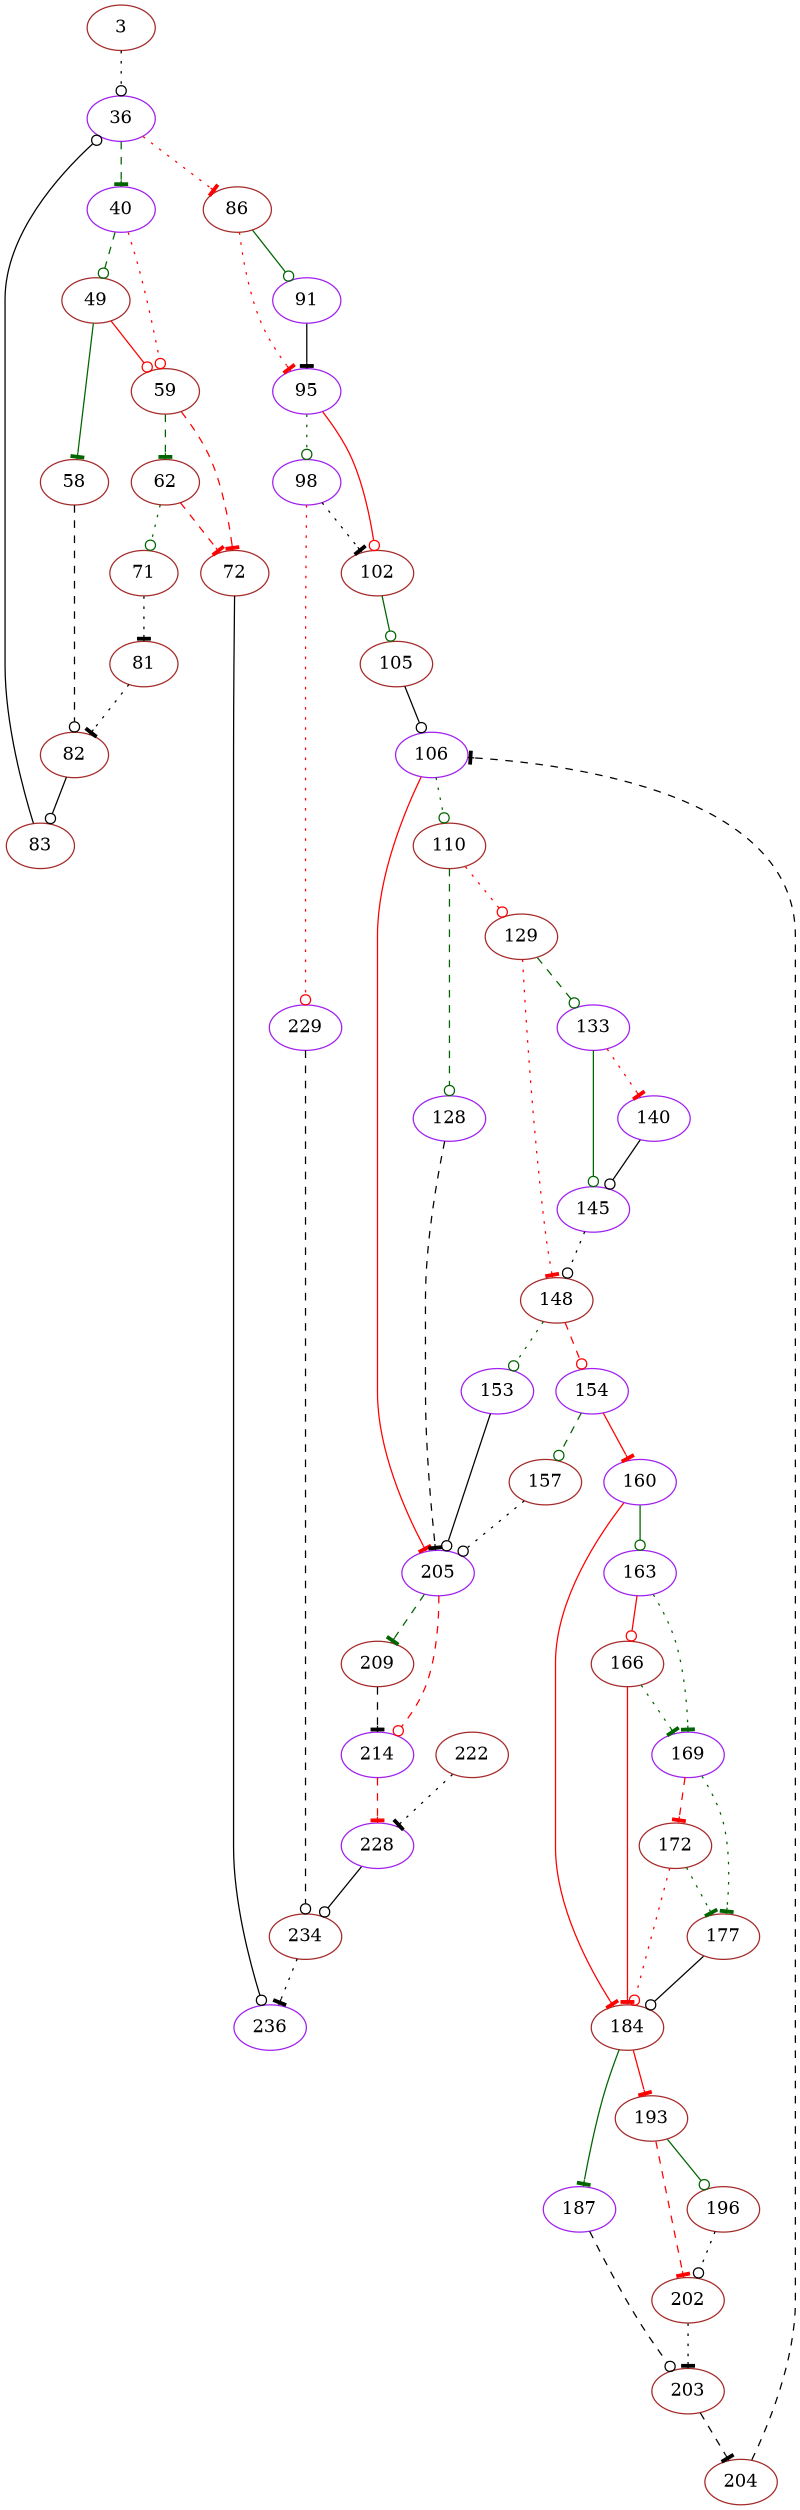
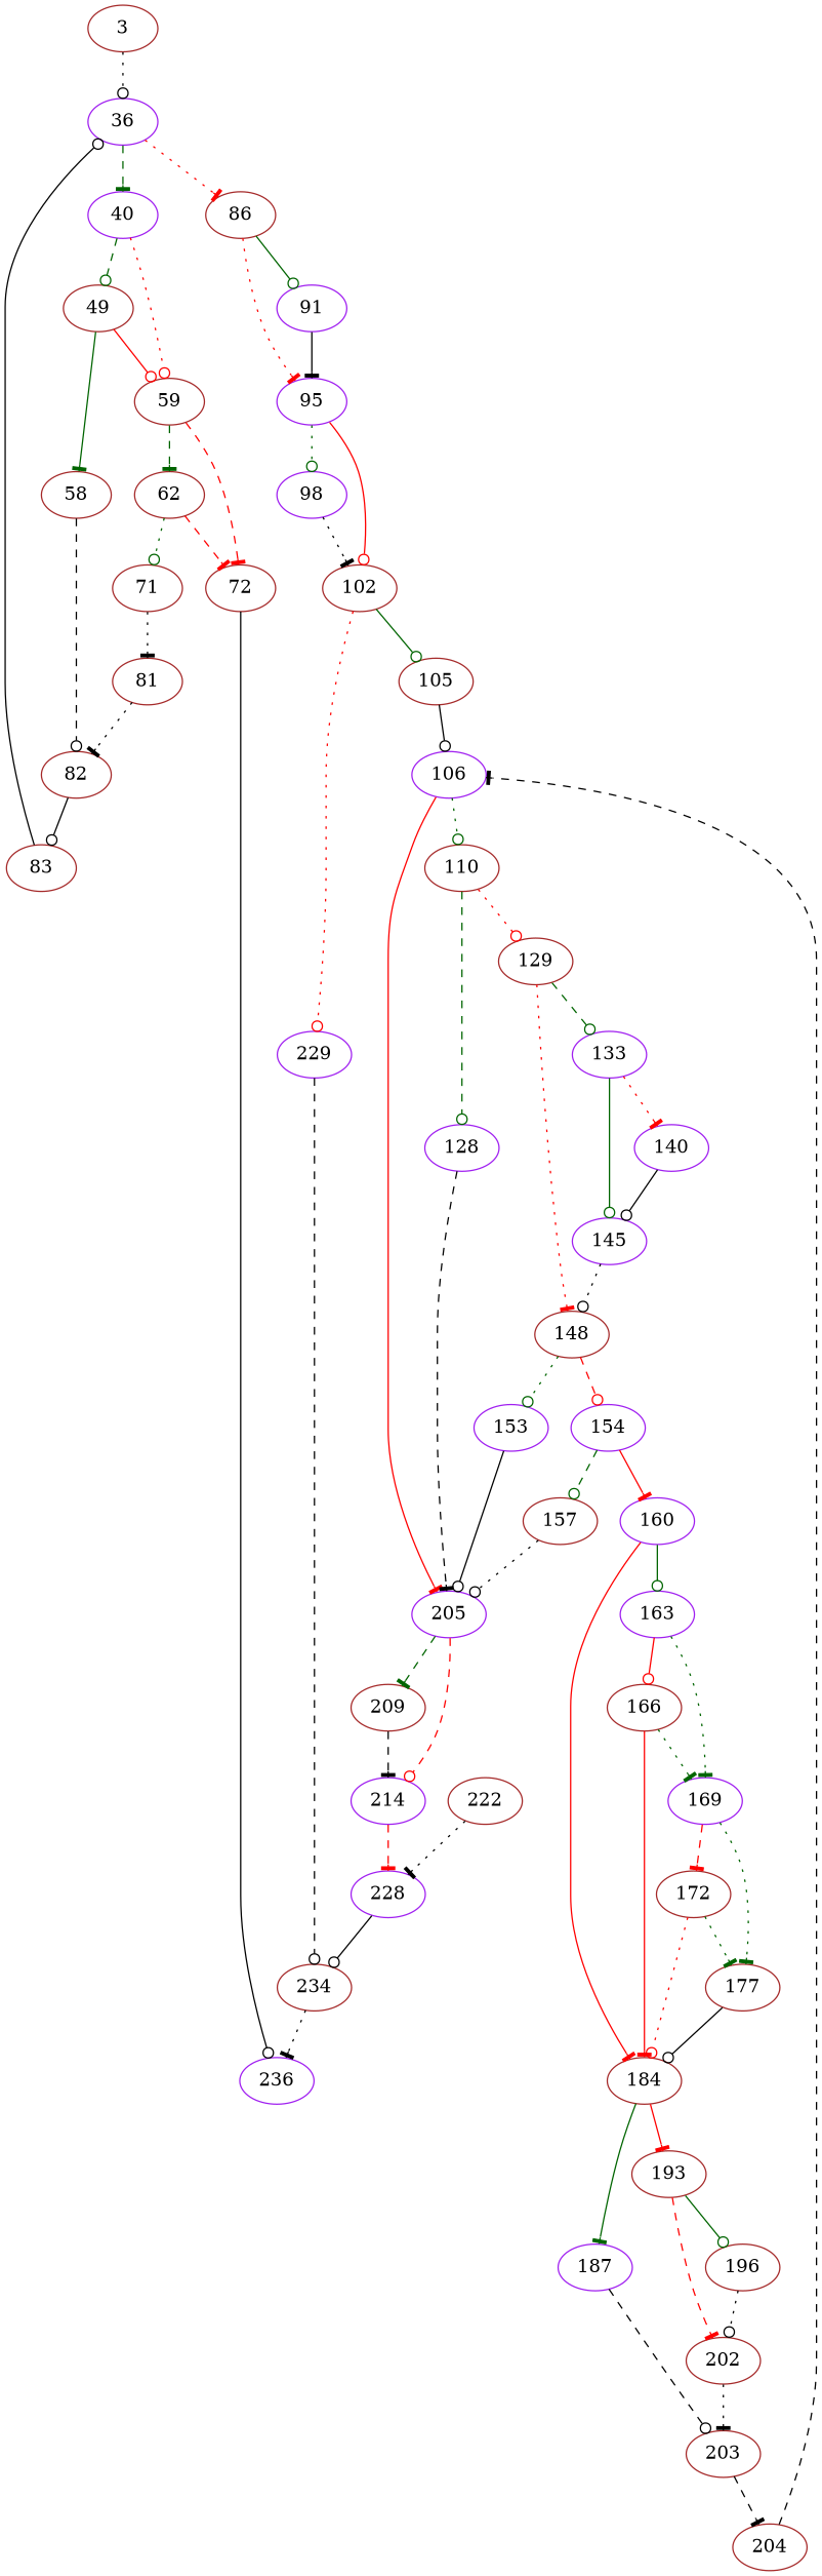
  strict digraph {
    node [color=brown]
    edge [arrowhead=odot style=dotted]
    3 [entry=true]
    36 [color=purple]
    40 [color=purple]
    86
    49
    59
    91 [color=purple]
    95 [color=purple]
    58
    62
    72
    98 [color=purple]
    102
    82
    71
    236 [color=purple]
    83
    81
    105
    229 [color=purple]
    106 [color=purple]
    234
    110
    205 [color=purple]
    128 [color=purple]
    129
    209
    214 [color=purple]
    133 [color=purple]
    148
    228 [color=purple]
    145 [color=purple]
    140 [color=purple]
    153 [color=purple]
    154 [color=purple]
    157
    160 [color=purple]
    163 [color=purple]
    184
    169 [color=purple]
    166
    187 [color=purple]
    193
    177
    172
    203
    196
    202
    204
    222
    3 -> 36
    36 -> 40 [arrowhead=tee color=darkgreen cond=true style=dashed]
    36 -> 86 [arrowhead=tee color=red cond=false]
    40 -> 49 [color=darkgreen cond=true style=dashed]
    40 -> 59 [color=red cond=false]
    86 -> 91 [color=darkgreen cond=true style=solid]
    86 -> 95 [arrowhead=tee color=red cond=false]
    49 -> 59 [color=red cond=false style=solid]
    49 -> 58 [arrowhead=tee color=darkgreen cond=true style=solid]
    59 -> 62 [arrowhead=tee color=darkgreen cond=true style=dashed]
    59 -> 72 [arrowhead=tee color=red cond=false style=dashed]
    91 -> 95 [arrowhead=tee style=solid]
    95 -> 98 [color=darkgreen cond=true]
    95 -> 102 [color=red cond=false style=solid]
    58 -> 82 [style=dashed]
    62 -> 72 [arrowhead=tee color=red cond=false style=dashed]
    62 -> 71 [color=darkgreen cond=true]
    72 -> 236 [style=solid]
    98 -> 102 [arrowhead=tee]
    102 -> 105 [color=darkgreen cond=true style=solid]
-   98 -> 229 [color=red cond=false]
+   102 -> 229 [color=red cond=false]
    82 -> 83 [style=solid]
    71 -> 81 [arrowhead=tee]
    83 -> 36 [style=solid]
    81 -> 82 [arrowhead=tee]
    105 -> 106 [style=solid]
    229 -> 234 [style=dashed]
    106 -> 110 [color=darkgreen cond=true]
    106 -> 205 [arrowhead=tee color=red cond=false style=solid]
    234 -> 236 [arrowhead=tee]
    110 -> 128 [color=darkgreen cond=true style=dashed]
    110 -> 129 [color=red cond=false]
    205 -> 209 [arrowhead=tee color=darkgreen cond=true style=dashed]
    205 -> 214 [color=red cond=false style=dashed]
    128 -> 205 [arrowhead=tee style=dashed]
    129 -> 133 [color=darkgreen cond=true style=dashed]
    129 -> 148 [arrowhead=tee color=red cond=false]
    209 -> 214 [arrowhead=tee style=dashed]
    214 -> 228 [arrowhead=tee color=red cond=false style=dashed]
    133 -> 145 [color=darkgreen cond=true style=solid]
    133 -> 140 [arrowhead=tee color=red cond=false]
    148 -> 153 [color=darkgreen cond=true]
    148 -> 154 [color=red cond=false style=dashed]
    228 -> 234 [style=solid]
    145 -> 148
    140 -> 145 [style=solid]
    153 -> 205 [style=solid]
    154 -> 157 [color=darkgreen cond=true style=dashed]
    154 -> 160 [arrowhead=tee color=red cond=false style=solid]
    157 -> 205
    160 -> 163 [color=darkgreen cond=true style=solid]
    160 -> 184 [arrowhead=tee color=red cond=false style=solid]
    163 -> 169 [arrowhead=tee color=darkgreen cond=true]
    163 -> 166 [color=red cond=false style=solid]
    184 -> 187 [arrowhead=tee color=darkgreen cond=true style=solid]
    184 -> 193 [arrowhead=tee color=red cond=false style=solid]
    169 -> 177 [arrowhead=tee color=darkgreen cond=true]
    169 -> 172 [arrowhead=tee color=red cond=false style=dashed]
    166 -> 184 [arrowhead=tee color=red cond=false style=solid]
    166 -> 169 [arrowhead=tee color=darkgreen cond=true]
    187 -> 203 [style=dashed]
    193 -> 196 [color=darkgreen cond=true style=solid]
    193 -> 202 [arrowhead=tee color=red cond=false style=dashed]
    177 -> 184 [style=solid]
    172 -> 184 [color=red cond=false]
    172 -> 177 [arrowhead=tee color=darkgreen cond=true]
    203 -> 204 [arrowhead=tee style=dashed]
    196 -> 202
    202 -> 203 [arrowhead=tee]
    204 -> 106 [arrowhead=tee style=dashed]
    222 -> 228 [arrowhead=tee]
  }
